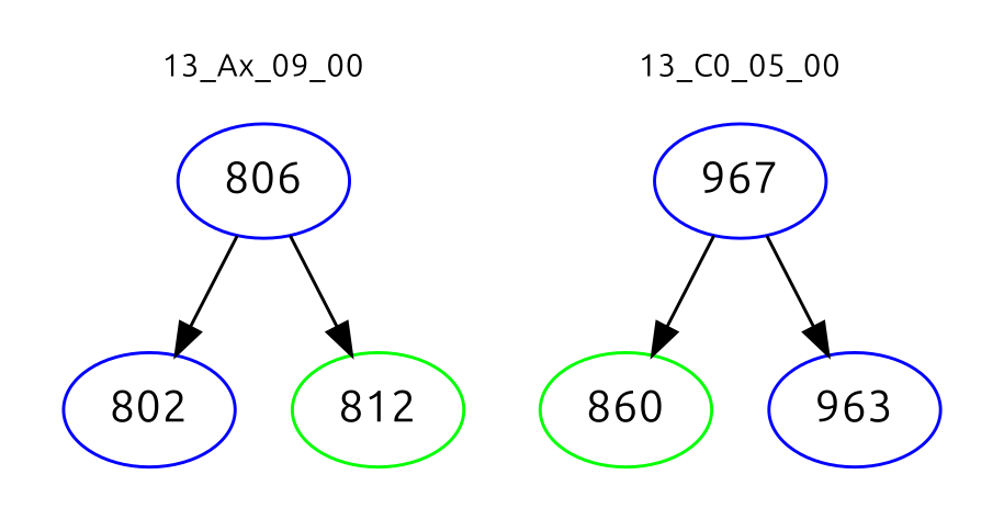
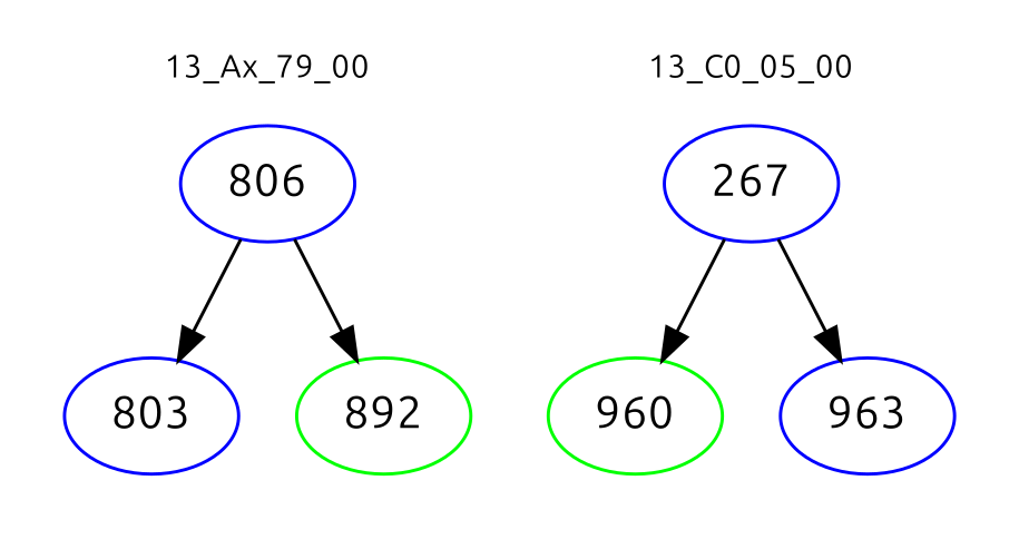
  digraph {
    fontname=Ubuntu
    node [color=blue fontname=Ubuntu]
    edge [color=black fontname=Ubuntu]
    n1 [label=806]
-   n2 [label=802]
-   n3 [color=green label=812]
-   n4 [label=967]
-   n5 [color=green label=860]
+   n2 [label=803]
+   n3 [color=green label=892]
+   n4 [label=267]
+   n5 [color=green label=960]
    n6 [label=963]
    subgraph cluster_1 {
      color=white
      fontsize=10
-     label="13_Ax_09_00"
+     label="13_Ax_79_00"
      n1
      n2
      n3
    }
    subgraph cluster_2 {
      color=white
      fontsize=10
      label="13_C0_05_00"
      n4
      n5
      n6
    }
    n1 -> n2
    n1 -> n3
    n4 -> n5
    n4 -> n6
  }
